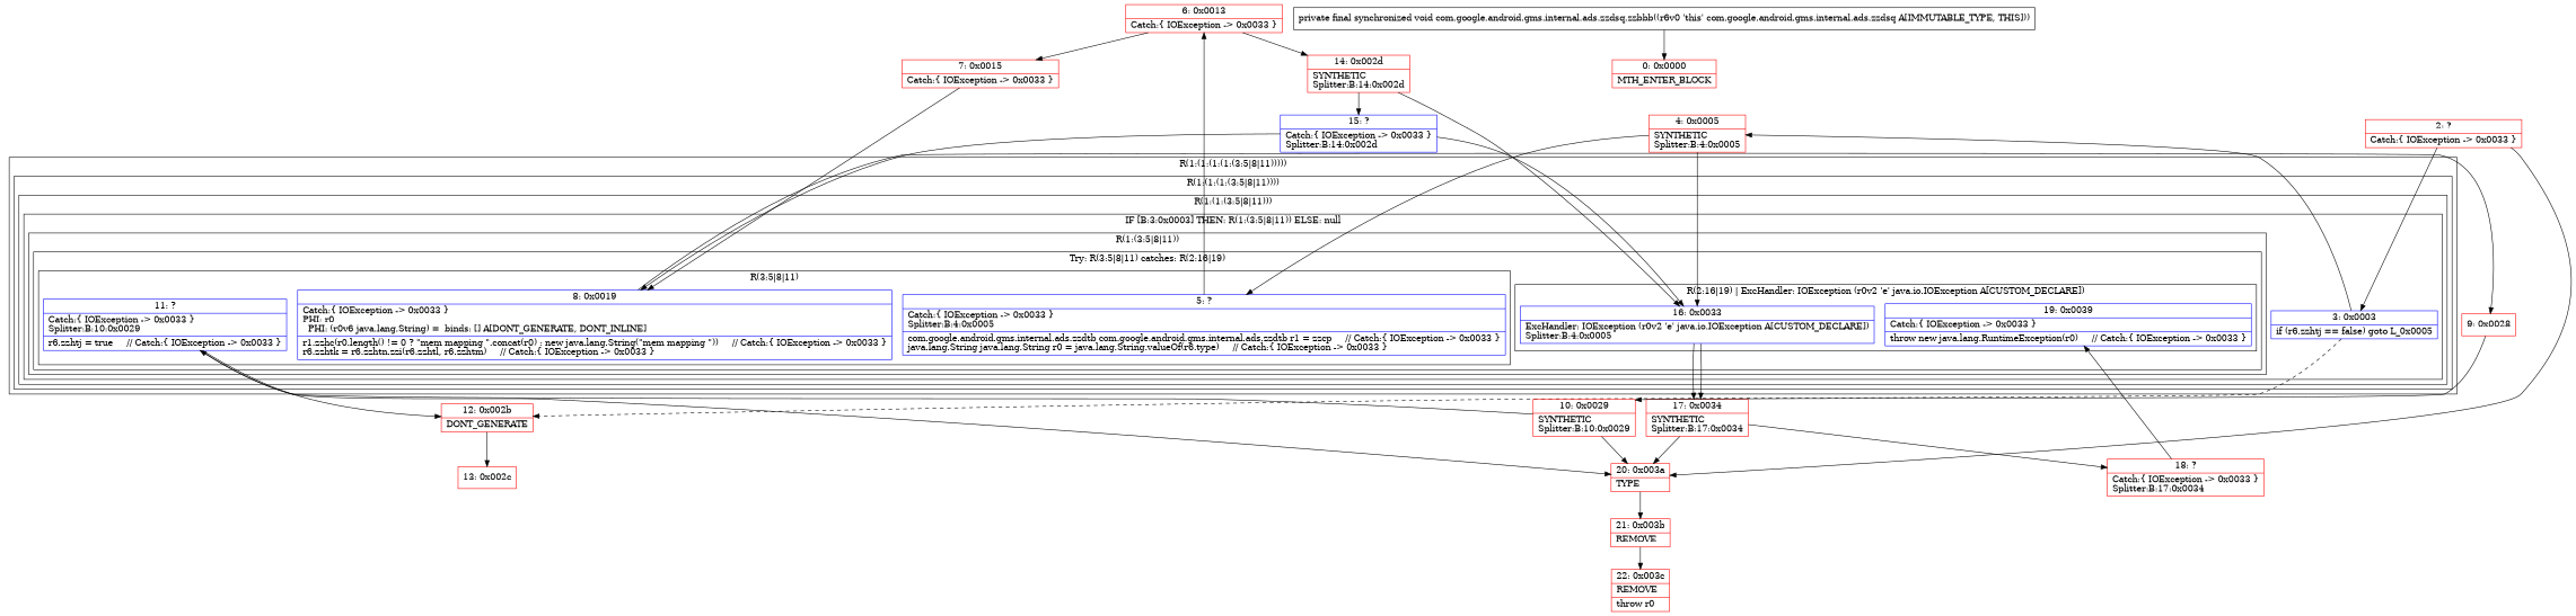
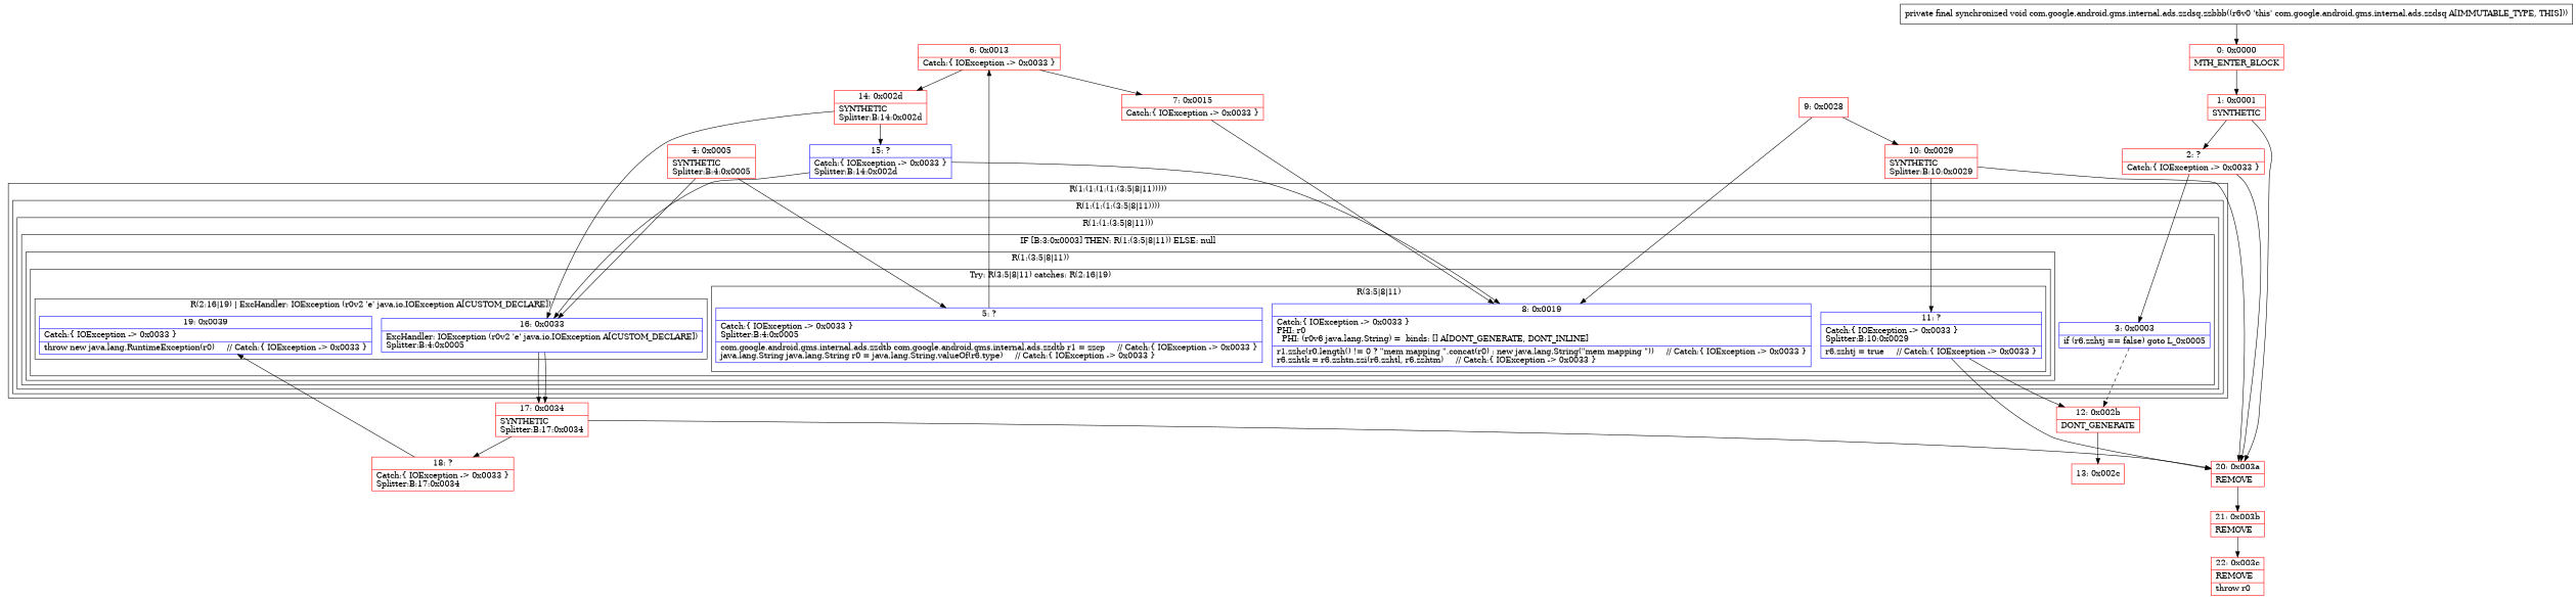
  digraph {
    node [color=red shape=record]
    n1 [color=blue label="{5\:\ ?|Catch:\{ IOException \-\> 0x0033 \}\lSplitter:B:4:0x0005\l|com.google.android.gms.internal.ads.zzdtb com.google.android.gms.internal.ads.zzdtb r1 = zzcp     \/\/ Catch:\{ IOException \-\> 0x0033 \}\ljava.lang.String java.lang.String r0 = java.lang.String.valueOf(r6.type)     \/\/ Catch:\{ IOException \-\> 0x0033 \}\l}"]
    n2 [color=blue label="{8\:\ 0x0019|Catch:\{ IOException \-\> 0x0033 \}\lPHI: r0 \l  PHI: (r0v6 java.lang.String) =  binds: [] A[DONT_GENERATE, DONT_INLINE]\l|r1.zzhc(r0.length() != 0 ? \"mem mapping \".concat(r0) : new java.lang.String(\"mem mapping \"))     \/\/ Catch:\{ IOException \-\> 0x0033 \}\lr6.zzhtk = r6.zzhtn.zzi(r6.zzhtl, r6.zzhtm)     \/\/ Catch:\{ IOException \-\> 0x0033 \}\l}"]
    n3 [color=blue label="{11\:\ ?|Catch:\{ IOException \-\> 0x0033 \}\lSplitter:B:10:0x0029\l|r6.zzhtj = true     \/\/ Catch:\{ IOException \-\> 0x0033 \}\l}"]
    n4 [color=blue label="{16\:\ 0x0033|ExcHandler: IOException (r0v2 'e' java.io.IOException A[CUSTOM_DECLARE])\lSplitter:B:4:0x0005\l}"]
    n5 [color=blue label="{19\:\ 0x0039|Catch:\{ IOException \-\> 0x0033 \}\l|throw new java.lang.RuntimeException(r0)     \/\/ Catch:\{ IOException \-\> 0x0033 \}\l}"]
    n6 [color=blue label="{3\:\ 0x0003|if (r6.zzhtj == false) goto L_0x0005\l}"]
    n7 [label="{6\:\ 0x0013|Catch:\{ IOException \-\> 0x0033 \}\l}"]
    n8 [label="{9\:\ 0x0028}"]
    n9 [label="{12\:\ 0x002b|DONT_GENERATE\l}"]
-   n10 [label="{20\:\ 0x003a|TYPE\l}"]
+   n10 [label="{20\:\ 0x003a|REMOVE\l}"]
    n11 [label="{17\:\ 0x0034|SYNTHETIC\lSplitter:B:17:0x0034\l}"]
    n12 [label="{4\:\ 0x0005|SYNTHETIC\lSplitter:B:4:0x0005\l}"]
    n13 [label="{13\:\ 0x002c}"]
    n14 [label="{7\:\ 0x0015|Catch:\{ IOException \-\> 0x0033 \}\l}"]
    n15 [label="{14\:\ 0x002d|SYNTHETIC\lSplitter:B:14:0x002d\l}"]
    n16 [label="{10\:\ 0x0029|SYNTHETIC\lSplitter:B:10:0x0029\l}"]
    n17 [label="{21\:\ 0x003b|REMOVE\l}"]
    n18 [label="{18\:\ ?|Catch:\{ IOException \-\> 0x0033 \}\lSplitter:B:17:0x0034\l}"]
    n19 [label="{0\:\ 0x0000|MTH_ENTER_BLOCK\l}"]
+   n20 [label="{1\:\ 0x0001|SYNTHETIC\l}"]
    n21 [label="{2\:\ ?|Catch:\{ IOException \-\> 0x0033 \}\l}"]
    n22 [color=blue label="{15\:\ ?|Catch:\{ IOException \-\> 0x0033 \}\lSplitter:B:14:0x002d\l}"]
    n23 [label="{22\:\ 0x003c|REMOVE\l|throw r0\l}"]
    n24 [label="{private final synchronized void com.google.android.gms.internal.ads.zzdsq.zzbbb((r6v0 'this' com.google.android.gms.internal.ads.zzdsq A[IMMUTABLE_TYPE, THIS])) }" color=""]
    subgraph cluster_1 {
      label="R(1:(1:(1:(1:(3:5|8|11)))))"
      subgraph cluster_2 {
        label="R(1:(1:(1:(3:5|8|11))))"
        subgraph cluster_3 {
          label="R(1:(1:(3:5|8|11)))"
          subgraph cluster_4 {
            label="IF [B:3:0x0003] THEN: R(1:(3:5|8|11)) ELSE: null"
            n6
            subgraph cluster_5 {
              label="R(1:(3:5|8|11))"
              subgraph cluster_6 {
                label="Try: R(3:5|8|11) catches: R(2:16|19)"
                subgraph cluster_7 {
                  label="R(3:5|8|11)"
                  n1
                  n2
                  n3
                }
                subgraph cluster_8 {
                  label="R(2:16|19) | ExcHandler: IOException (r0v2 'e' java.io.IOException A[CUSTOM_DECLARE])\l"
                  n4
                  n5
                }
              }
            }
          }
        }
      }
    }
    subgraph cluster_9 {
      label="R(2:16|19) | ExcHandler: IOException (r0v2 'e' java.io.IOException A[CUSTOM_DECLARE])\l"
    }
    n1 -> n7
-   n2 -> n8
+   n8 -> n2
    n3 -> n9
    n3 -> n10
    n4 -> n11
    n4 -> n11
    n6 -> n9 [style=dashed]
-   n6 -> n12
    n7 -> n14
    n7 -> n15
    n8 -> n16
    n9 -> n13
    n10 -> n17
    n11 -> n10
    n11 -> n18
    n12 -> n1
    n12 -> n4
    n14 -> n2
    n15 -> n4
    n15 -> n22
    n16 -> n3
    n16 -> n10
    n17 -> n23
    n18 -> n5
+   n19 -> n20
+   n20 -> n10
+   n20 -> n21
    n21 -> n6
    n21 -> n10
    n22 -> n2
    n22 -> n4
    n24 -> n19
  }
